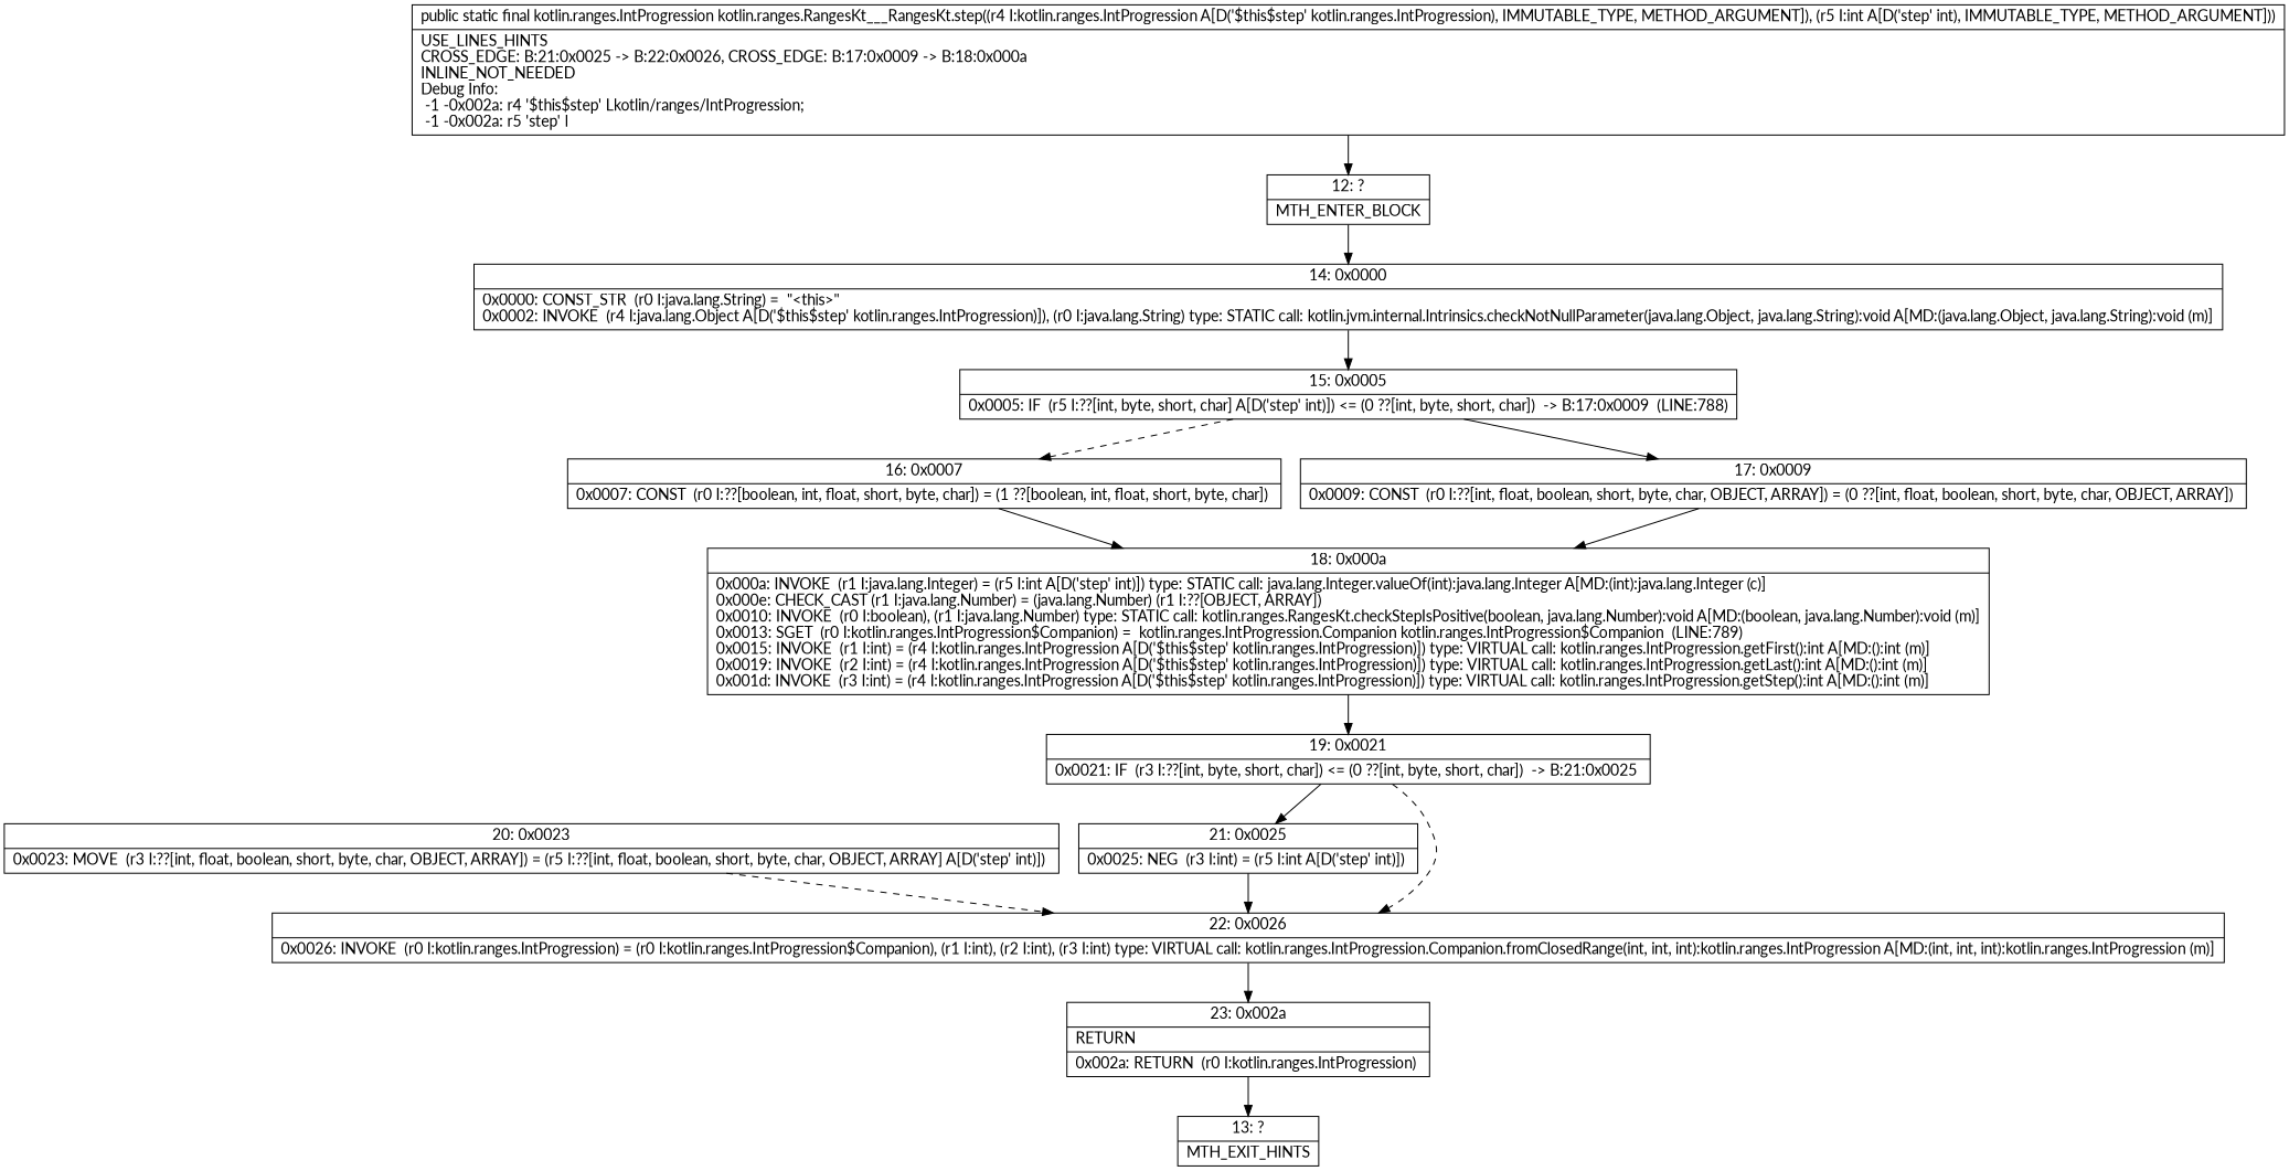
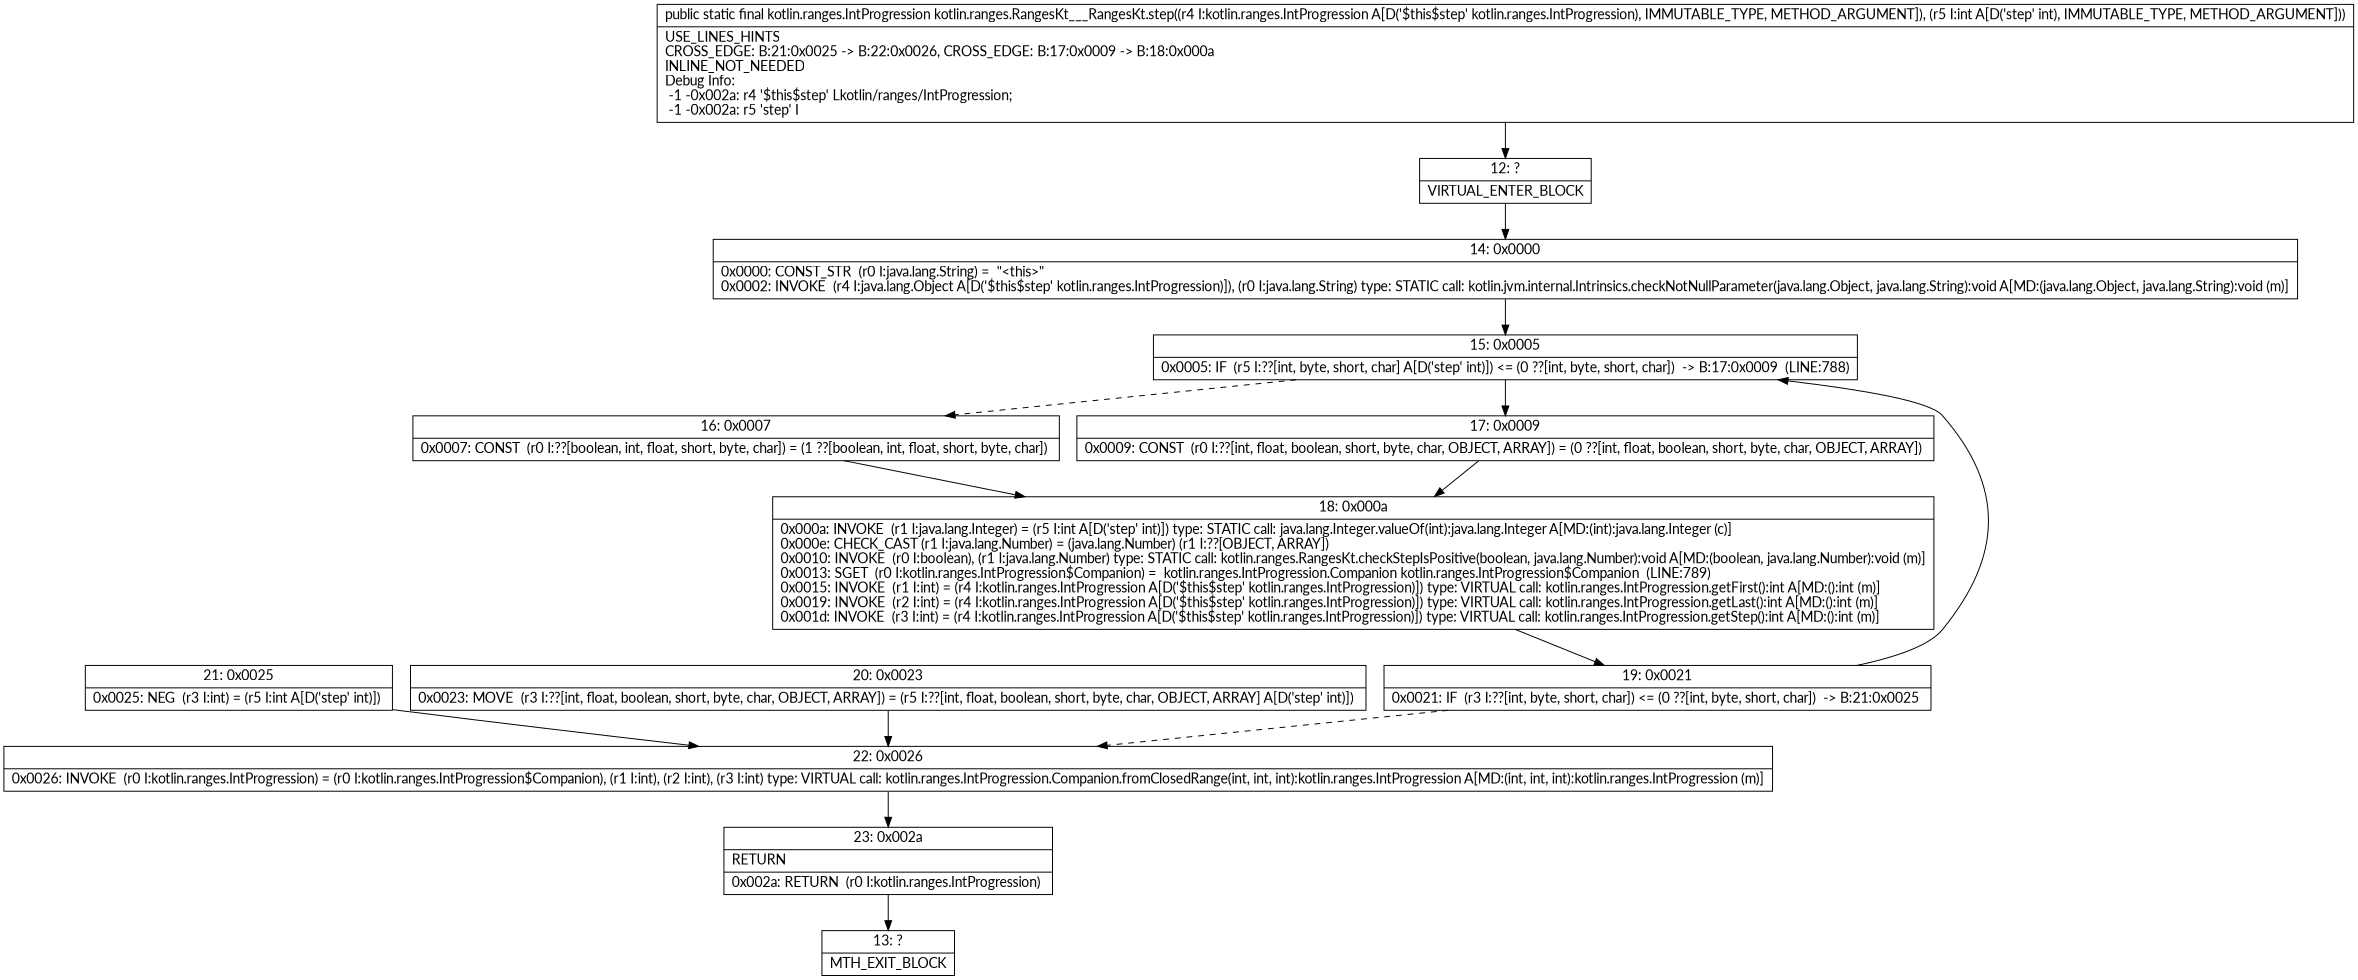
  digraph {
    fontname=Lato
    node [fontname=Lato shape=record]
    edge [fontname=Lato]
-   n1 [label="{12\:\ ?|MTH_ENTER_BLOCK\l}"]
+   n1 [label="{12\:\ ?|VIRTUAL_ENTER_BLOCK\l}"]
    n2 [label="{14\:\ 0x0000|0x0000: CONST_STR  (r0 I:java.lang.String) =  \"\<this\>\" \l0x0002: INVOKE  (r4 I:java.lang.Object A[D('$this$step' kotlin.ranges.IntProgression)]), (r0 I:java.lang.String) type: STATIC call: kotlin.jvm.internal.Intrinsics.checkNotNullParameter(java.lang.Object, java.lang.String):void A[MD:(java.lang.Object, java.lang.String):void (m)]\l}"]
    n3 [label="{15\:\ 0x0005|0x0005: IF  (r5 I:??[int, byte, short, char] A[D('step' int)]) \<= (0 ??[int, byte, short, char])  \-\> B:17:0x0009  (LINE:788)\l}"]
    n4 [label="{16\:\ 0x0007|0x0007: CONST  (r0 I:??[boolean, int, float, short, byte, char]) = (1 ??[boolean, int, float, short, byte, char]) \l}"]
    n5 [label="{17\:\ 0x0009|0x0009: CONST  (r0 I:??[int, float, boolean, short, byte, char, OBJECT, ARRAY]) = (0 ??[int, float, boolean, short, byte, char, OBJECT, ARRAY]) \l}"]
    n6 [label="{18\:\ 0x000a|0x000a: INVOKE  (r1 I:java.lang.Integer) = (r5 I:int A[D('step' int)]) type: STATIC call: java.lang.Integer.valueOf(int):java.lang.Integer A[MD:(int):java.lang.Integer (c)]\l0x000e: CHECK_CAST (r1 I:java.lang.Number) = (java.lang.Number) (r1 I:??[OBJECT, ARRAY]) \l0x0010: INVOKE  (r0 I:boolean), (r1 I:java.lang.Number) type: STATIC call: kotlin.ranges.RangesKt.checkStepIsPositive(boolean, java.lang.Number):void A[MD:(boolean, java.lang.Number):void (m)]\l0x0013: SGET  (r0 I:kotlin.ranges.IntProgression$Companion) =  kotlin.ranges.IntProgression.Companion kotlin.ranges.IntProgression$Companion  (LINE:789)\l0x0015: INVOKE  (r1 I:int) = (r4 I:kotlin.ranges.IntProgression A[D('$this$step' kotlin.ranges.IntProgression)]) type: VIRTUAL call: kotlin.ranges.IntProgression.getFirst():int A[MD:():int (m)]\l0x0019: INVOKE  (r2 I:int) = (r4 I:kotlin.ranges.IntProgression A[D('$this$step' kotlin.ranges.IntProgression)]) type: VIRTUAL call: kotlin.ranges.IntProgression.getLast():int A[MD:():int (m)]\l0x001d: INVOKE  (r3 I:int) = (r4 I:kotlin.ranges.IntProgression A[D('$this$step' kotlin.ranges.IntProgression)]) type: VIRTUAL call: kotlin.ranges.IntProgression.getStep():int A[MD:():int (m)]\l}"]
    n7 [label="{19\:\ 0x0021|0x0021: IF  (r3 I:??[int, byte, short, char]) \<= (0 ??[int, byte, short, char])  \-\> B:21:0x0025 \l}"]
    n8 [label="{21\:\ 0x0025|0x0025: NEG  (r3 I:int) = (r5 I:int A[D('step' int)]) \l}"]
    n9 [label="{22\:\ 0x0026|0x0026: INVOKE  (r0 I:kotlin.ranges.IntProgression) = (r0 I:kotlin.ranges.IntProgression$Companion), (r1 I:int), (r2 I:int), (r3 I:int) type: VIRTUAL call: kotlin.ranges.IntProgression.Companion.fromClosedRange(int, int, int):kotlin.ranges.IntProgression A[MD:(int, int, int):kotlin.ranges.IntProgression (m)]\l}"]
    n10 [label="{20\:\ 0x0023|0x0023: MOVE  (r3 I:??[int, float, boolean, short, byte, char, OBJECT, ARRAY]) = (r5 I:??[int, float, boolean, short, byte, char, OBJECT, ARRAY] A[D('step' int)]) \l}"]
    n11 [label="{23\:\ 0x002a|RETURN\l|0x002a: RETURN  (r0 I:kotlin.ranges.IntProgression) \l}"]
-   n12 [label="{13\:\ ?|MTH_EXIT_HINTS\l}"]
+   n12 [label="{13\:\ ?|MTH_EXIT_BLOCK\l}"]
    n13 [label="{public static final kotlin.ranges.IntProgression kotlin.ranges.RangesKt___RangesKt.step((r4 I:kotlin.ranges.IntProgression A[D('$this$step' kotlin.ranges.IntProgression), IMMUTABLE_TYPE, METHOD_ARGUMENT]), (r5 I:int A[D('step' int), IMMUTABLE_TYPE, METHOD_ARGUMENT]))  | USE_LINES_HINTS\lCROSS_EDGE: B:21:0x0025 \-\> B:22:0x0026, CROSS_EDGE: B:17:0x0009 \-\> B:18:0x000a\lINLINE_NOT_NEEDED\lDebug Info:\l  \-1 \-0x002a: r4 '$this$step' Lkotlin\/ranges\/IntProgression;\l  \-1 \-0x002a: r5 'step' I\l}"]
    n1 -> n2
    n2 -> n3
    n3 -> n4 [style=dashed]
    n3 -> n5
    n4 -> n6
    n5 -> n6
    n6 -> n7
-   n7 -> n8
+   n7 -> n3
    n7 -> n9 [style=dashed]
    n8 -> n9
    n9 -> n11
-   n10 -> n9 [style=dashed]
+   n10 -> n9
    n11 -> n12
    n13 -> n1
  }
